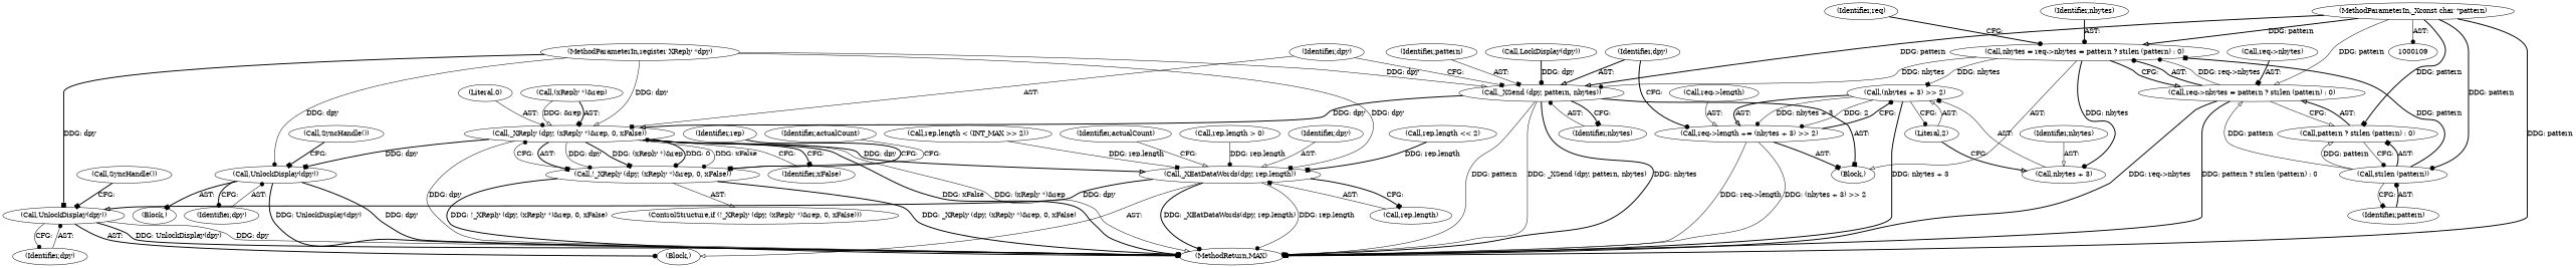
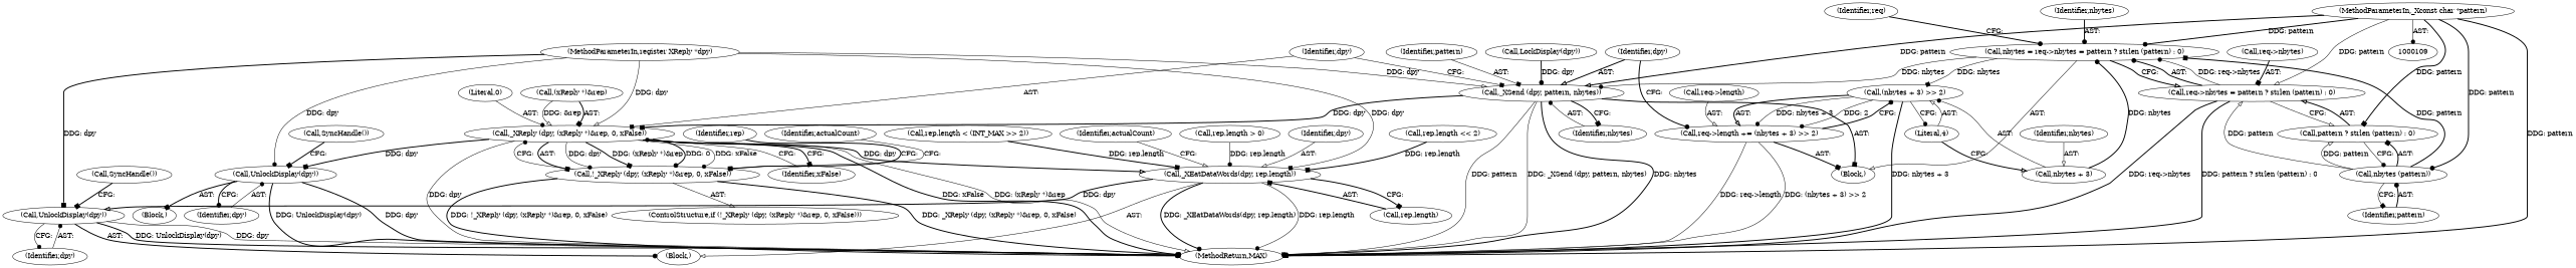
  digraph {
    edge [arrowhead=dot style=bold]
    n1 [label="(Call,nbytes = req->nbytes = pattern ? strlen (pattern) : 0)"]
    n2 [label="(Call,req->nbytes = pattern ? strlen (pattern) : 0)"]
    n3 [label="(Call,(nbytes + 3) >> 2)"]
    n4 [label="(Call,nbytes + 3)"]
    n5 [label="(Call,_XSend (dpy, pattern, nbytes))"]
    n6 [label="(Block,)"]
    n7 [label="(Call,pattern ? strlen (pattern) : 0)"]
    n8 [label="(MethodReturn,MAX)"]
    n9 [label="(Call,req->length += (nbytes + 3) >> 2)"]
-   n10 [label="(Literal,2)"]
+   n10 [label="(Literal,4)"]
    n11 [label="(Call,_XReply (dpy, (xReply *)&rep, 0, xFalse))"]
    n12 [label="(Identifier,nbytes)"]
-   n13 [label="(Call,strlen (pattern))"]
+   n13 [label="(Call,nbytes (pattern))"]
    n14 [label="(MethodParameterIn,_Xconst char *pattern)"]
    1000109
    n16 [label="(Identifier,pattern)"]
    n17 [label="(Call,!_XReply (dpy, (xReply *)&rep, 0, xFalse))"]
    n18 [label="(Call,UnlockDisplay(dpy))"]
    n19 [label="(Call,_XEatDataWords(dpy, rep.length))"]
    n20 [label="(Identifier,xFalse)"]
    n21 [label="(ControlStructure,if (!_XReply (dpy, (xReply *)&rep, 0, xFalse)))"]
    n22 [label="(Identifier,dpy)"]
    n23 [label="(Block,)"]
    n24 [label="(Call,UnlockDisplay(dpy))"]
    n25 [label="(Call,rep.length)"]
    n26 [label="(Block,)"]
    n27 [label="(Identifier,dpy)"]
    n28 [label="(Identifier,actualCount)"]
    n29 [label="(Call,req->length)"]
    n30 [label="(Call,LockDisplay(dpy))"]
    n31 [label="(Call,rep.length << 2)"]
    n32 [label="(Identifier,req)"]
    n33 [label="(Call,rep.length < (INT_MAX >> 2))"]
    n34 [label="(Identifier,dpy)"]
    n35 [label="(Call,(xReply *)&rep)"]
    n36 [label="(Identifier,dpy)"]
    n37 [label="(Call,SyncHandle())"]
    n38 [label="(Identifier,pattern)"]
    n39 [label="(Identifier,nbytes)"]
    n40 [label="(Identifier,actualCount)"]
    n41 [label="(Identifier,rep)"]
    n42 [label="(Call,rep.length > 0)"]
    n43 [label="(Identifier,nbytes)"]
    n44 [label="(Call,SyncHandle())"]
    n45 [label="(MethodParameterIn,register XReply *dpy)"]
    n46 [label="(Call,req->nbytes)"]
    n47 [label="(Literal,0)"]
    n48 [label="(Identifier,dpy)"]
    n1 -> n2 [arrowhead=onormal label="CFG: "]
    n1 -> n3 [arrowhead=box label="DDG: nbytes" style=solid]
-   n1 -> n4 [label="DDG: nbytes"]
+   n4 -> n1 [label="DDG: nbytes"]
    n1 -> n5 [label="DDG: nbytes" style=solid]
    n1 -> n6 [arrowhead=onormal label="AST: " style=solid]
    n2 -> n1 [label="AST: "]
    n2 -> n1 [label="DDG: req->nbytes" style=solid]
    n2 -> n7 [arrowhead=onormal label="CFG: " style=solid]
    n2 -> n8 [arrowhead=box label="DDG: req->nbytes"]
    n2 -> n8 [arrowhead=box label="DDG: pattern ? strlen (pattern) : 0"]
    n3 -> n8 [arrowhead=onormal label="DDG: nbytes + 3"]
    n3 -> n9 [arrowhead=onormal label="AST: "]
    n3 -> n9 [label="DDG: nbytes + 3" style=solid]
    n3 -> n9 [label="DDG: 2" style=solid]
    n3 -> n10 [label="CFG: " style=solid]
-   n4 -> n3 [arrowhead=box label="AST: " style=solid]
+   n4 -> n3 [label="AST: " style=solid]
    n5 -> n6 [arrowhead=box label="AST: "]
    n5 -> n8 [arrowhead=box label="DDG: _XSend (dpy, pattern, nbytes)" style=solid]
    n5 -> n8 [arrowhead=onormal label="DDG: nbytes"]
    n5 -> n8 [label="DDG: pattern" style=solid]
-   n5 -> n11 [arrowhead=onormal label="DDG: dpy"]
+   n5 -> n11 [arrowhead=box label="DDG: dpy"]
    n5 -> n12 [arrowhead=box label="CFG: "]
    n7 -> n2 [arrowhead=onormal label="AST: "]
    n7 -> n13 [label="CFG: " style=solid]
    n9 -> n3 [label="CFG: "]
    n9 -> n6 [arrowhead=box label="AST: "]
    n9 -> n8 [arrowhead=box label="DDG: req->length" style=solid]
    n9 -> n8 [arrowhead=onormal label="DDG: (nbytes + 3) >> 2" style=solid]
    n10 -> n3 [arrowhead=onormal label="AST: " style=solid]
    n10 -> n4 [arrowhead=onormal label="CFG: "]
    n11 -> n8 [arrowhead=box label="DDG: xFalse"]
    n11 -> n8 [arrowhead=onormal label="DDG: (xReply *)&rep" style=solid]
    n11 -> n8 [arrowhead=box label="DDG: dpy" style=solid]
    n11 -> n17 [arrowhead=box label="AST: "]
    n11 -> n17 [label="DDG: dpy" style=solid]
    n11 -> n17 [arrowhead=box label="DDG: (xReply *)&rep"]
    n11 -> n17 [label="DDG: 0"]
    n11 -> n17 [label="DDG: xFalse" style=solid]
    n11 -> n18 [arrowhead=box label="DDG: dpy"]
    n11 -> n19 [arrowhead=onormal label="DDG: dpy"]
    n11 -> n20 [arrowhead=box label="CFG: "]
    n12 -> n5 [label="AST: " style=solid]
    n13 -> n1 [arrowhead=box label="DDG: pattern"]
    n13 -> n2 [arrowhead=onormal label="DDG: pattern" style=solid]
    n13 -> n7 [arrowhead=box label="AST: "]
    n13 -> n7 [arrowhead=onormal label="DDG: pattern" style=solid]
    n13 -> n16 [arrowhead=box label="CFG: " style=solid]
-   n14 -> n1 [arrowhead=onormal label="DDG: pattern"]
+   n14 -> n1 [label="DDG: pattern"]
    n14 -> n2 [arrowhead=onormal label="DDG: pattern" style=solid]
    n14 -> n5 [arrowhead=onormal label="DDG: pattern"]
    n14 -> n7 [arrowhead=box label="DDG: pattern"]
    n14 -> n8 [arrowhead=onormal label="DDG: pattern"]
    n14 -> n13 [label="DDG: pattern"]
    n14 -> 1000109 [label="AST: " style=solid]
    n16 -> n13 [label="AST: "]
    n17 -> n8 [label="DDG: !_XReply (dpy, (xReply *)&rep, 0, xFalse)"]
    n17 -> n8 [label="DDG: _XReply (dpy, (xReply *)&rep, 0, xFalse)"]
    n17 -> n11 [label="CFG: " style=solid]
    n17 -> n21 [arrowhead=onormal label="AST: " style=solid]
    n18 -> n8 [arrowhead=box label="DDG: dpy"]
    n18 -> n8 [label="DDG: UnlockDisplay(dpy)"]
    n18 -> n22 [label="CFG: "]
    n18 -> n23 [arrowhead=box label="AST: "]
    n19 -> n8 [label="DDG: _XEatDataWords(dpy, rep.length)"]
    n19 -> n8 [label="DDG: rep.length" style=solid]
    n19 -> n24 [arrowhead=onormal label="DDG: dpy"]
    n19 -> n25 [arrowhead=box label="CFG: "]
    n19 -> n26 [arrowhead=onormal label="AST: " style=solid]
    n20 -> n11 [label="CFG: " style=solid]
    n22 -> n18 [label="AST: " style=solid]
    n24 -> n8 [label="DDG: dpy" style=solid]
    n24 -> n8 [arrowhead=box label="DDG: UnlockDisplay(dpy)"]
    n24 -> n26 [label="AST: "]
    n24 -> n27 [label="CFG: " style=solid]
-   n25 -> n19 [arrowhead=box label="AST: " style=solid]
+   n25 -> n19 [arrowhead=box label="AST: "]
    n27 -> n24 [label="AST: " style=solid]
    n28 -> n17 [arrowhead=onormal label="CFG: " style=solid]
    n29 -> n9 [arrowhead=onormal label="AST: " style=solid]
    n30 -> n5 [label="DDG: dpy"]
    n31 -> n19 [arrowhead=box label="DDG: rep.length"]
    n32 -> n1 [label="CFG: "]
-   n33 -> n19 [arrowhead=box label="DDG: rep.length" style=solid]
+   n33 -> n19 [arrowhead=box label="DDG: rep.length"]
    n34 -> n5 [arrowhead=box label="CFG: " style=solid]
    n34 -> n11 [arrowhead=box label="AST: " style=solid]
    n35 -> n11 [arrowhead=box label="AST: "]
    n35 -> n11 [arrowhead=onormal label="DDG: &rep" style=solid]
    n36 -> n5 [arrowhead=onormal label="AST: "]
    n36 -> n9 [label="CFG: "]
    n37 -> n18 [arrowhead=box label="CFG: "]
    n38 -> n5 [arrowhead=box label="AST: " style=solid]
    n39 -> n4 [arrowhead=onormal label="AST: " style=solid]
    n40 -> n19 [arrowhead=onormal label="CFG: " style=solid]
    n41 -> n17 [arrowhead=box label="CFG: "]
    n42 -> n19 [label="DDG: rep.length" style=solid]
    n43 -> n1 [label="AST: "]
    n44 -> n24 [arrowhead=box label="CFG: "]
    n45 -> n5 [arrowhead=onormal label="DDG: dpy" style=solid]
    n45 -> n11 [arrowhead=onormal label="DDG: dpy" style=solid]
    n45 -> n18 [label="DDG: dpy" style=solid]
    n45 -> n19 [arrowhead=box label="DDG: dpy" style=solid]
    n45 -> n24 [arrowhead=box label="DDG: dpy"]
    n46 -> n2 [arrowhead=box label="AST: "]
    n47 -> n11 [label="AST: " style=solid]
    n48 -> n19 [arrowhead=onormal label="AST: " style=solid]
  }
